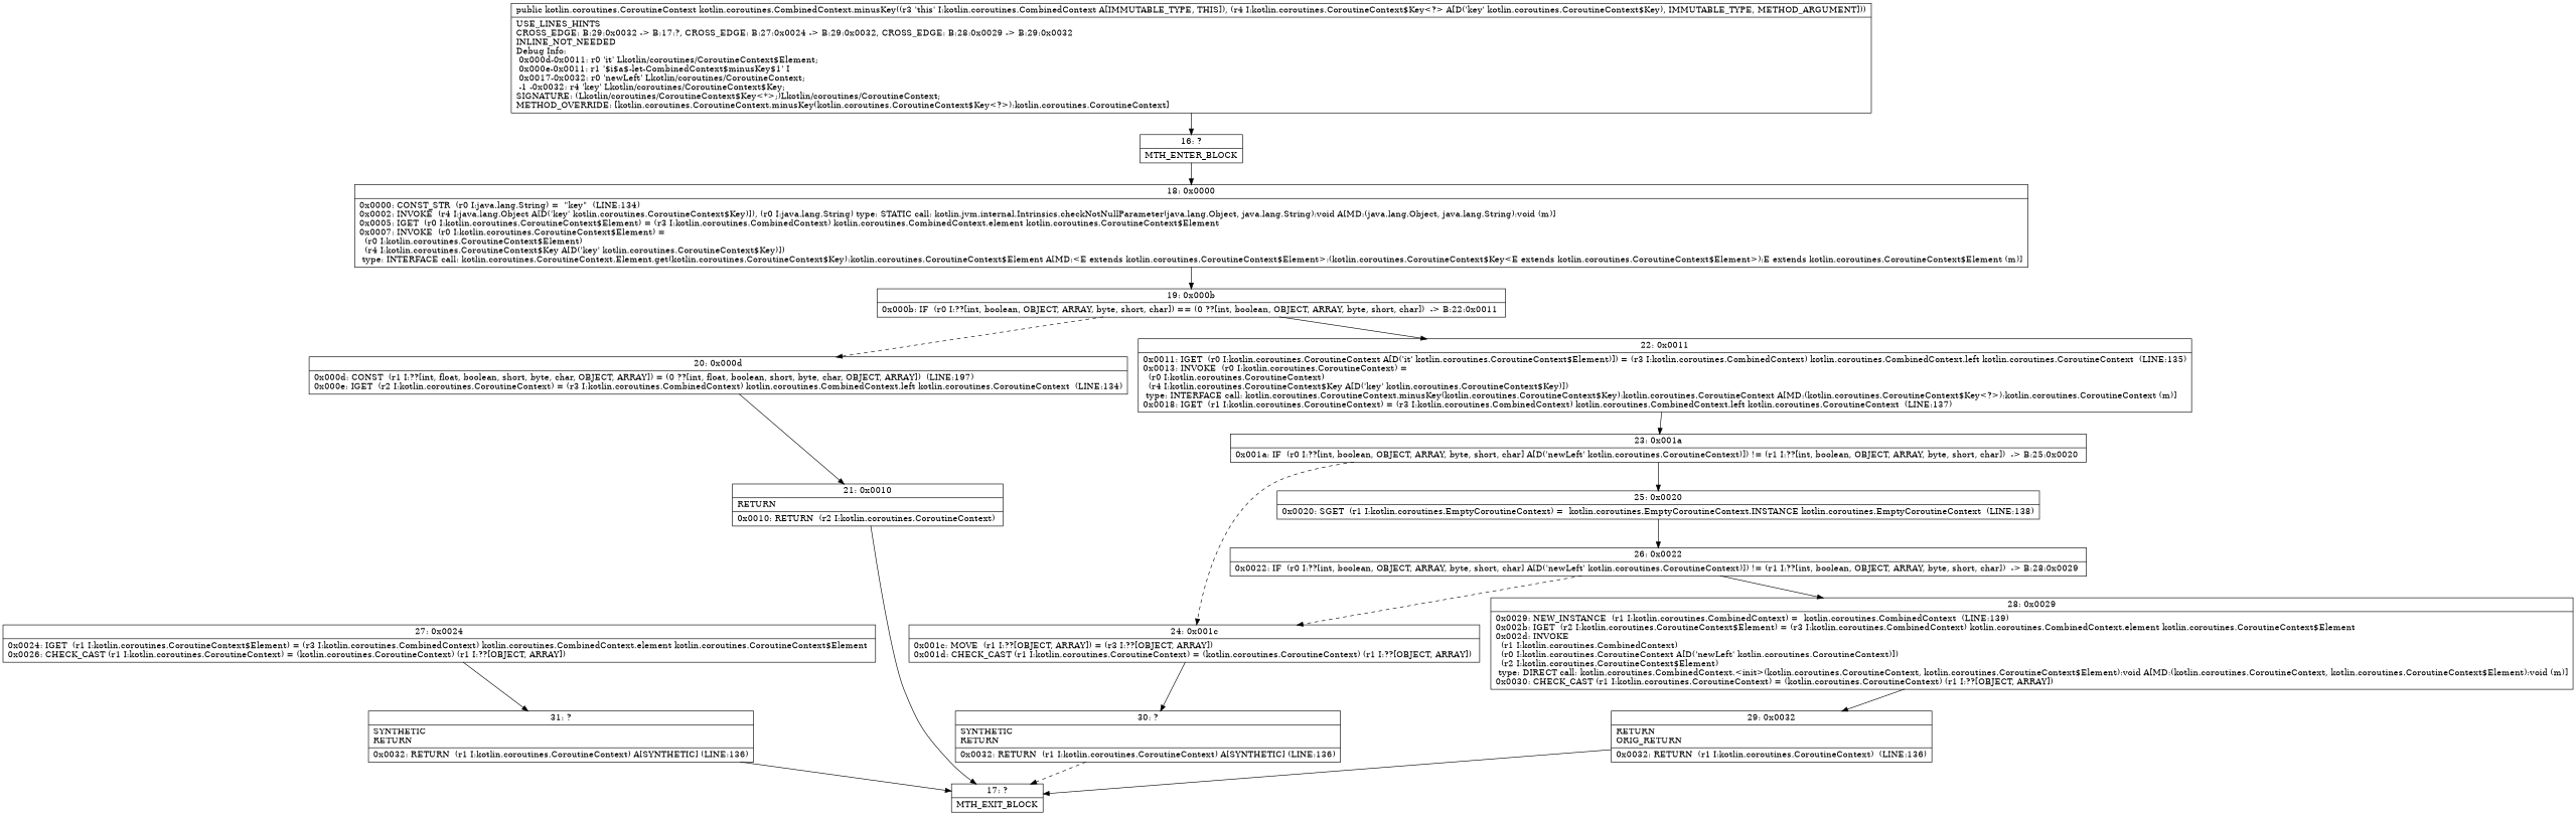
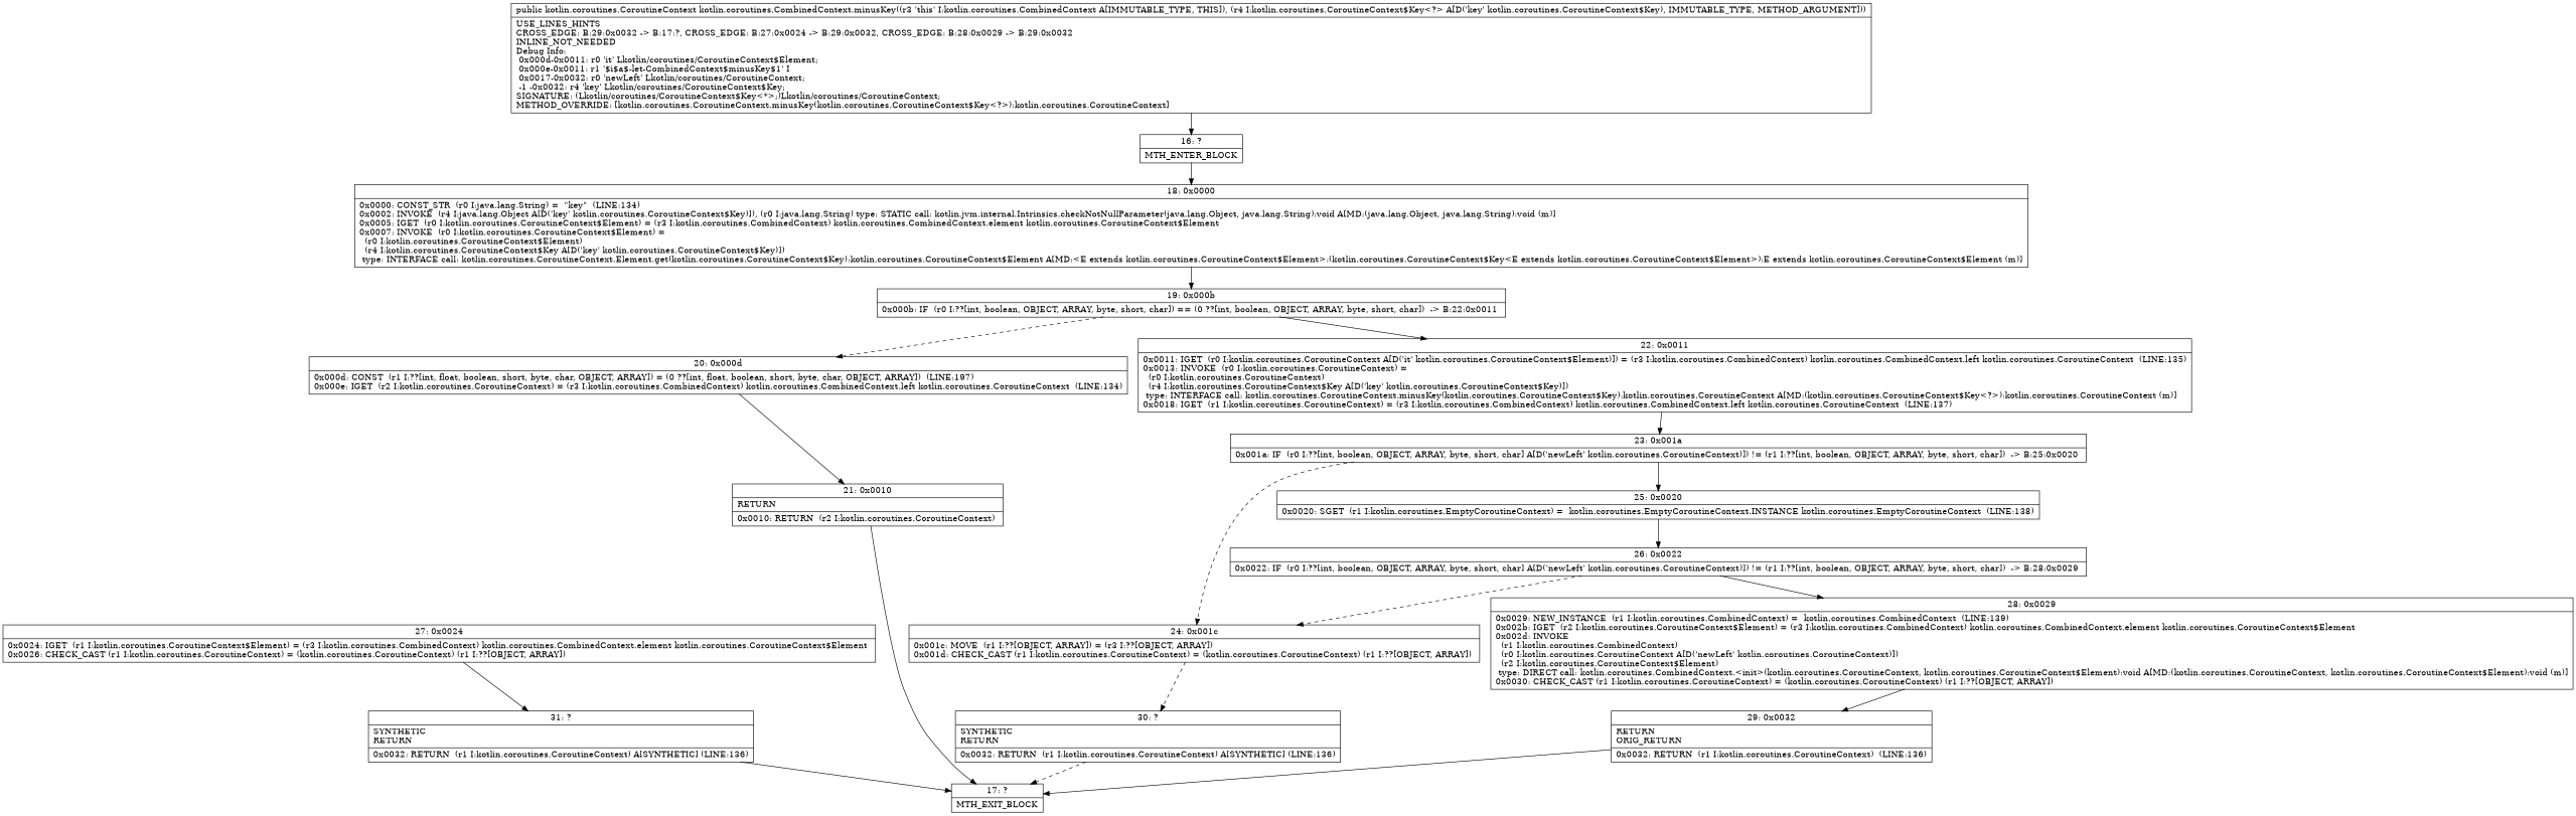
  digraph {
    node [shape=record]
    n1 [label="{16\:\ ?|MTH_ENTER_BLOCK\l}"]
    n2 [label="{18\:\ 0x0000|0x0000: CONST_STR  (r0 I:java.lang.String) =  \"key\"  (LINE:134)\l0x0002: INVOKE  (r4 I:java.lang.Object A[D('key' kotlin.coroutines.CoroutineContext$Key)]), (r0 I:java.lang.String) type: STATIC call: kotlin.jvm.internal.Intrinsics.checkNotNullParameter(java.lang.Object, java.lang.String):void A[MD:(java.lang.Object, java.lang.String):void (m)]\l0x0005: IGET  (r0 I:kotlin.coroutines.CoroutineContext$Element) = (r3 I:kotlin.coroutines.CombinedContext) kotlin.coroutines.CombinedContext.element kotlin.coroutines.CoroutineContext$Element \l0x0007: INVOKE  (r0 I:kotlin.coroutines.CoroutineContext$Element) = \l  (r0 I:kotlin.coroutines.CoroutineContext$Element)\l  (r4 I:kotlin.coroutines.CoroutineContext$Key A[D('key' kotlin.coroutines.CoroutineContext$Key)])\l type: INTERFACE call: kotlin.coroutines.CoroutineContext.Element.get(kotlin.coroutines.CoroutineContext$Key):kotlin.coroutines.CoroutineContext$Element A[MD:\<E extends kotlin.coroutines.CoroutineContext$Element\>:(kotlin.coroutines.CoroutineContext$Key\<E extends kotlin.coroutines.CoroutineContext$Element\>):E extends kotlin.coroutines.CoroutineContext$Element (m)]\l}"]
    n3 [label="{19\:\ 0x000b|0x000b: IF  (r0 I:??[int, boolean, OBJECT, ARRAY, byte, short, char]) == (0 ??[int, boolean, OBJECT, ARRAY, byte, short, char])  \-\> B:22:0x0011 \l}"]
    n4 [label="{20\:\ 0x000d|0x000d: CONST  (r1 I:??[int, float, boolean, short, byte, char, OBJECT, ARRAY]) = (0 ??[int, float, boolean, short, byte, char, OBJECT, ARRAY])  (LINE:197)\l0x000e: IGET  (r2 I:kotlin.coroutines.CoroutineContext) = (r3 I:kotlin.coroutines.CombinedContext) kotlin.coroutines.CombinedContext.left kotlin.coroutines.CoroutineContext  (LINE:134)\l}"]
    n5 [label="{22\:\ 0x0011|0x0011: IGET  (r0 I:kotlin.coroutines.CoroutineContext A[D('it' kotlin.coroutines.CoroutineContext$Element)]) = (r3 I:kotlin.coroutines.CombinedContext) kotlin.coroutines.CombinedContext.left kotlin.coroutines.CoroutineContext  (LINE:135)\l0x0013: INVOKE  (r0 I:kotlin.coroutines.CoroutineContext) = \l  (r0 I:kotlin.coroutines.CoroutineContext)\l  (r4 I:kotlin.coroutines.CoroutineContext$Key A[D('key' kotlin.coroutines.CoroutineContext$Key)])\l type: INTERFACE call: kotlin.coroutines.CoroutineContext.minusKey(kotlin.coroutines.CoroutineContext$Key):kotlin.coroutines.CoroutineContext A[MD:(kotlin.coroutines.CoroutineContext$Key\<?\>):kotlin.coroutines.CoroutineContext (m)]\l0x0018: IGET  (r1 I:kotlin.coroutines.CoroutineContext) = (r3 I:kotlin.coroutines.CombinedContext) kotlin.coroutines.CombinedContext.left kotlin.coroutines.CoroutineContext  (LINE:137)\l}"]
    n6 [label="{21\:\ 0x0010|RETURN\l|0x0010: RETURN  (r2 I:kotlin.coroutines.CoroutineContext) \l}"]
    n7 [label="{23\:\ 0x001a|0x001a: IF  (r0 I:??[int, boolean, OBJECT, ARRAY, byte, short, char] A[D('newLeft' kotlin.coroutines.CoroutineContext)]) != (r1 I:??[int, boolean, OBJECT, ARRAY, byte, short, char])  \-\> B:25:0x0020 \l}"]
    n8 [label="{17\:\ ?|MTH_EXIT_BLOCK\l}"]
    n9 [label="{24\:\ 0x001c|0x001c: MOVE  (r1 I:??[OBJECT, ARRAY]) = (r3 I:??[OBJECT, ARRAY]) \l0x001d: CHECK_CAST (r1 I:kotlin.coroutines.CoroutineContext) = (kotlin.coroutines.CoroutineContext) (r1 I:??[OBJECT, ARRAY]) \l}"]
    n10 [label="{25\:\ 0x0020|0x0020: SGET  (r1 I:kotlin.coroutines.EmptyCoroutineContext) =  kotlin.coroutines.EmptyCoroutineContext.INSTANCE kotlin.coroutines.EmptyCoroutineContext  (LINE:138)\l}"]
    n11 [label="{30\:\ ?|SYNTHETIC\lRETURN\l|0x0032: RETURN  (r1 I:kotlin.coroutines.CoroutineContext) A[SYNTHETIC] (LINE:136)\l}"]
    n12 [label="{26\:\ 0x0022|0x0022: IF  (r0 I:??[int, boolean, OBJECT, ARRAY, byte, short, char] A[D('newLeft' kotlin.coroutines.CoroutineContext)]) != (r1 I:??[int, boolean, OBJECT, ARRAY, byte, short, char])  \-\> B:28:0x0029 \l}"]
    n13 [label="{28\:\ 0x0029|0x0029: NEW_INSTANCE  (r1 I:kotlin.coroutines.CombinedContext) =  kotlin.coroutines.CombinedContext  (LINE:139)\l0x002b: IGET  (r2 I:kotlin.coroutines.CoroutineContext$Element) = (r3 I:kotlin.coroutines.CombinedContext) kotlin.coroutines.CombinedContext.element kotlin.coroutines.CoroutineContext$Element \l0x002d: INVOKE  \l  (r1 I:kotlin.coroutines.CombinedContext)\l  (r0 I:kotlin.coroutines.CoroutineContext A[D('newLeft' kotlin.coroutines.CoroutineContext)])\l  (r2 I:kotlin.coroutines.CoroutineContext$Element)\l type: DIRECT call: kotlin.coroutines.CombinedContext.\<init\>(kotlin.coroutines.CoroutineContext, kotlin.coroutines.CoroutineContext$Element):void A[MD:(kotlin.coroutines.CoroutineContext, kotlin.coroutines.CoroutineContext$Element):void (m)]\l0x0030: CHECK_CAST (r1 I:kotlin.coroutines.CoroutineContext) = (kotlin.coroutines.CoroutineContext) (r1 I:??[OBJECT, ARRAY]) \l}"]
    n14 [label="{27\:\ 0x0024|0x0024: IGET  (r1 I:kotlin.coroutines.CoroutineContext$Element) = (r3 I:kotlin.coroutines.CombinedContext) kotlin.coroutines.CombinedContext.element kotlin.coroutines.CoroutineContext$Element \l0x0026: CHECK_CAST (r1 I:kotlin.coroutines.CoroutineContext) = (kotlin.coroutines.CoroutineContext) (r1 I:??[OBJECT, ARRAY]) \l}"]
    n15 [label="{31\:\ ?|SYNTHETIC\lRETURN\l|0x0032: RETURN  (r1 I:kotlin.coroutines.CoroutineContext) A[SYNTHETIC] (LINE:136)\l}"]
    n16 [label="{29\:\ 0x0032|RETURN\lORIG_RETURN\l|0x0032: RETURN  (r1 I:kotlin.coroutines.CoroutineContext)  (LINE:136)\l}"]
    n17 [label="{public kotlin.coroutines.CoroutineContext kotlin.coroutines.CombinedContext.minusKey((r3 'this' I:kotlin.coroutines.CombinedContext A[IMMUTABLE_TYPE, THIS]), (r4 I:kotlin.coroutines.CoroutineContext$Key\<?\> A[D('key' kotlin.coroutines.CoroutineContext$Key), IMMUTABLE_TYPE, METHOD_ARGUMENT]))  | USE_LINES_HINTS\lCROSS_EDGE: B:29:0x0032 \-\> B:17:?, CROSS_EDGE: B:27:0x0024 \-\> B:29:0x0032, CROSS_EDGE: B:28:0x0029 \-\> B:29:0x0032\lINLINE_NOT_NEEDED\lDebug Info:\l  0x000d\-0x0011: r0 'it' Lkotlin\/coroutines\/CoroutineContext$Element;\l  0x000e\-0x0011: r1 '$i$a$\-let\-CombinedContext$minusKey$1' I\l  0x0017\-0x0032: r0 'newLeft' Lkotlin\/coroutines\/CoroutineContext;\l  \-1 \-0x0032: r4 'key' Lkotlin\/coroutines\/CoroutineContext$Key;\lSIGNATURE: (Lkotlin\/coroutines\/CoroutineContext$Key\<*\>;)Lkotlin\/coroutines\/CoroutineContext;\lMETHOD_OVERRIDE: [kotlin.coroutines.CoroutineContext.minusKey(kotlin.coroutines.CoroutineContext$Key\<?\>):kotlin.coroutines.CoroutineContext]\l}"]
    n1 -> n2
    n2 -> n3
    n3 -> n4 [style=dashed]
    n3 -> n5
    n4 -> n6
    n5 -> n7
    n6 -> n8
    n7 -> n9 [style=dashed]
    n7 -> n10
-   n9 -> n11
+   n9 -> n11 [style=dashed]
    n10 -> n12
    n11 -> n8 [style=dashed]
    n12 -> n9 [style=dashed]
    n12 -> n13
    n13 -> n16
    n14 -> n15
    n15 -> n8
    n16 -> n8
    n17 -> n1
  }
